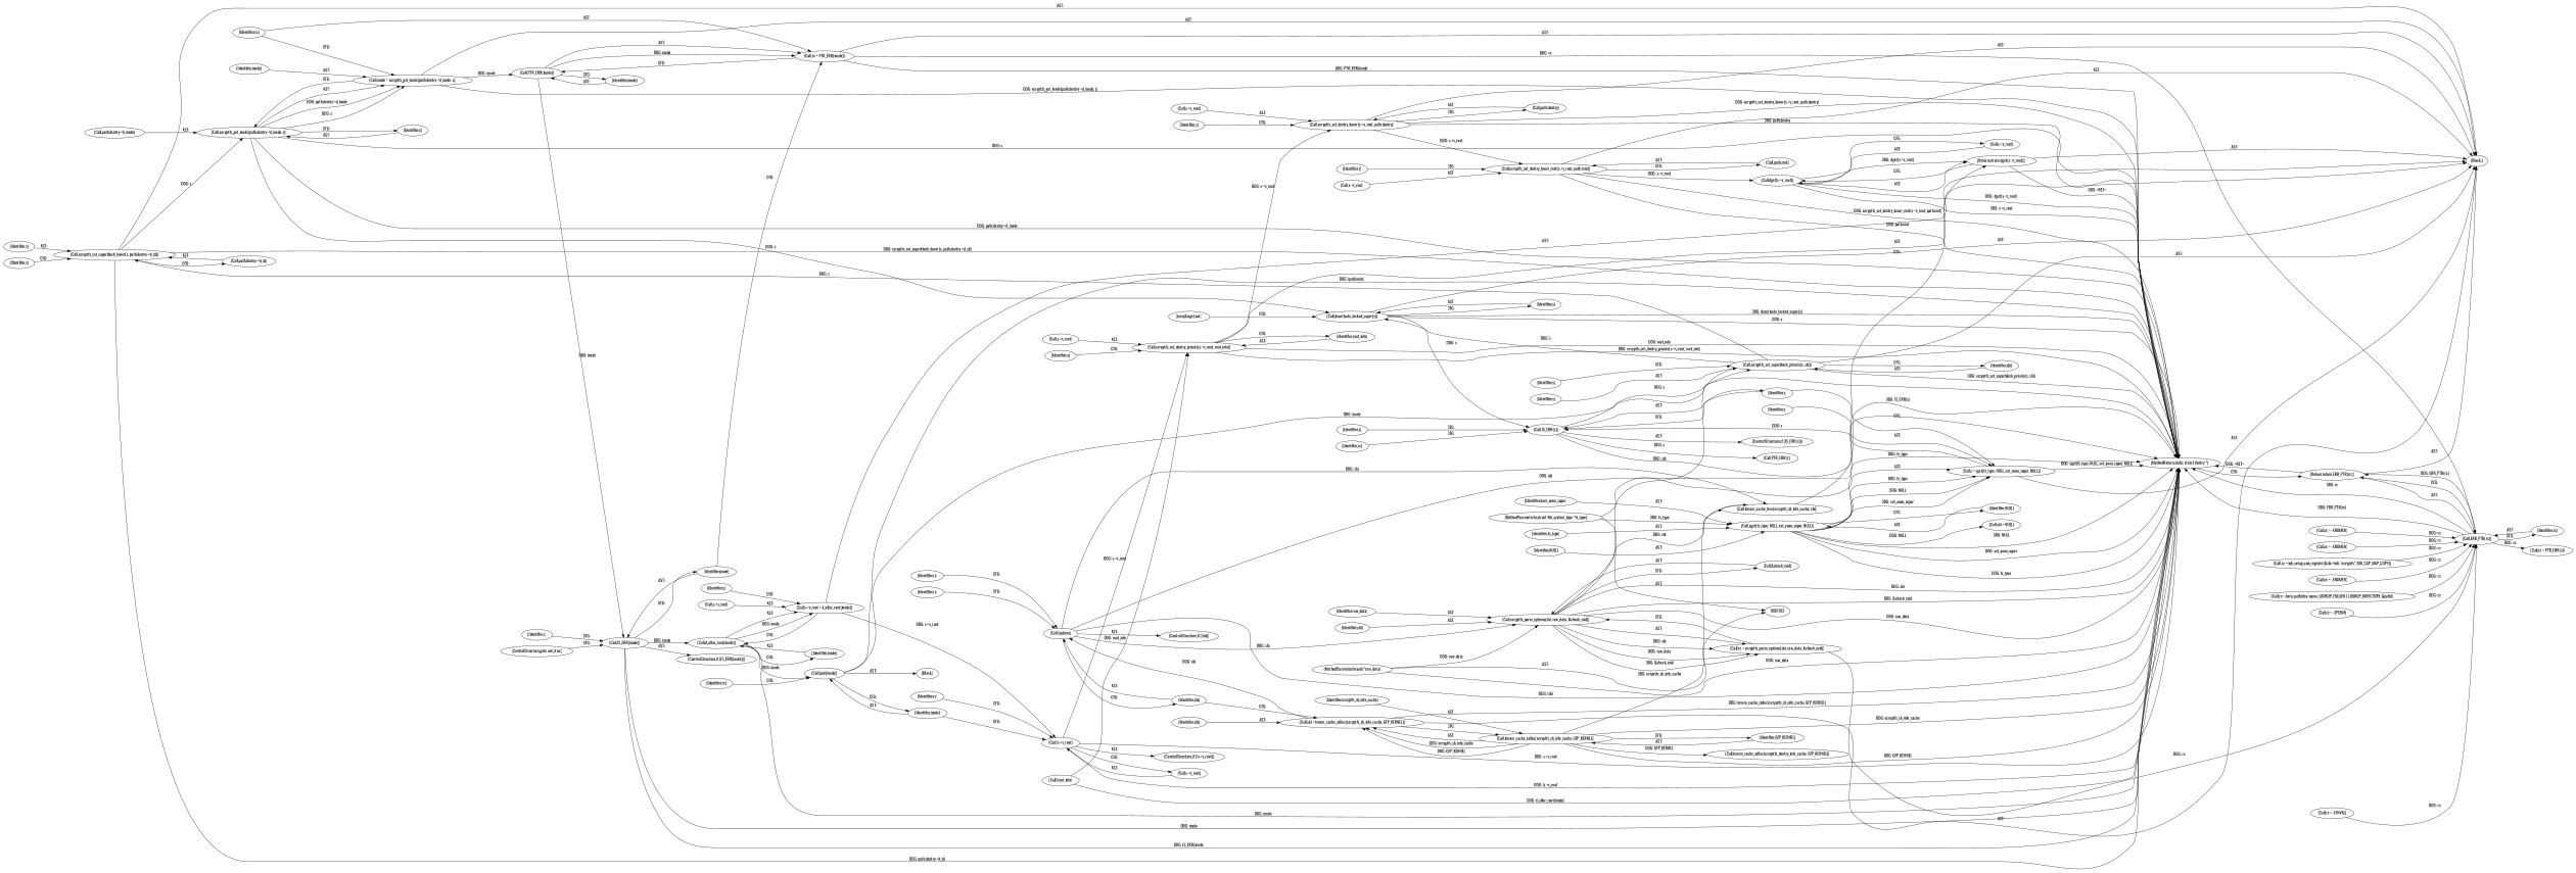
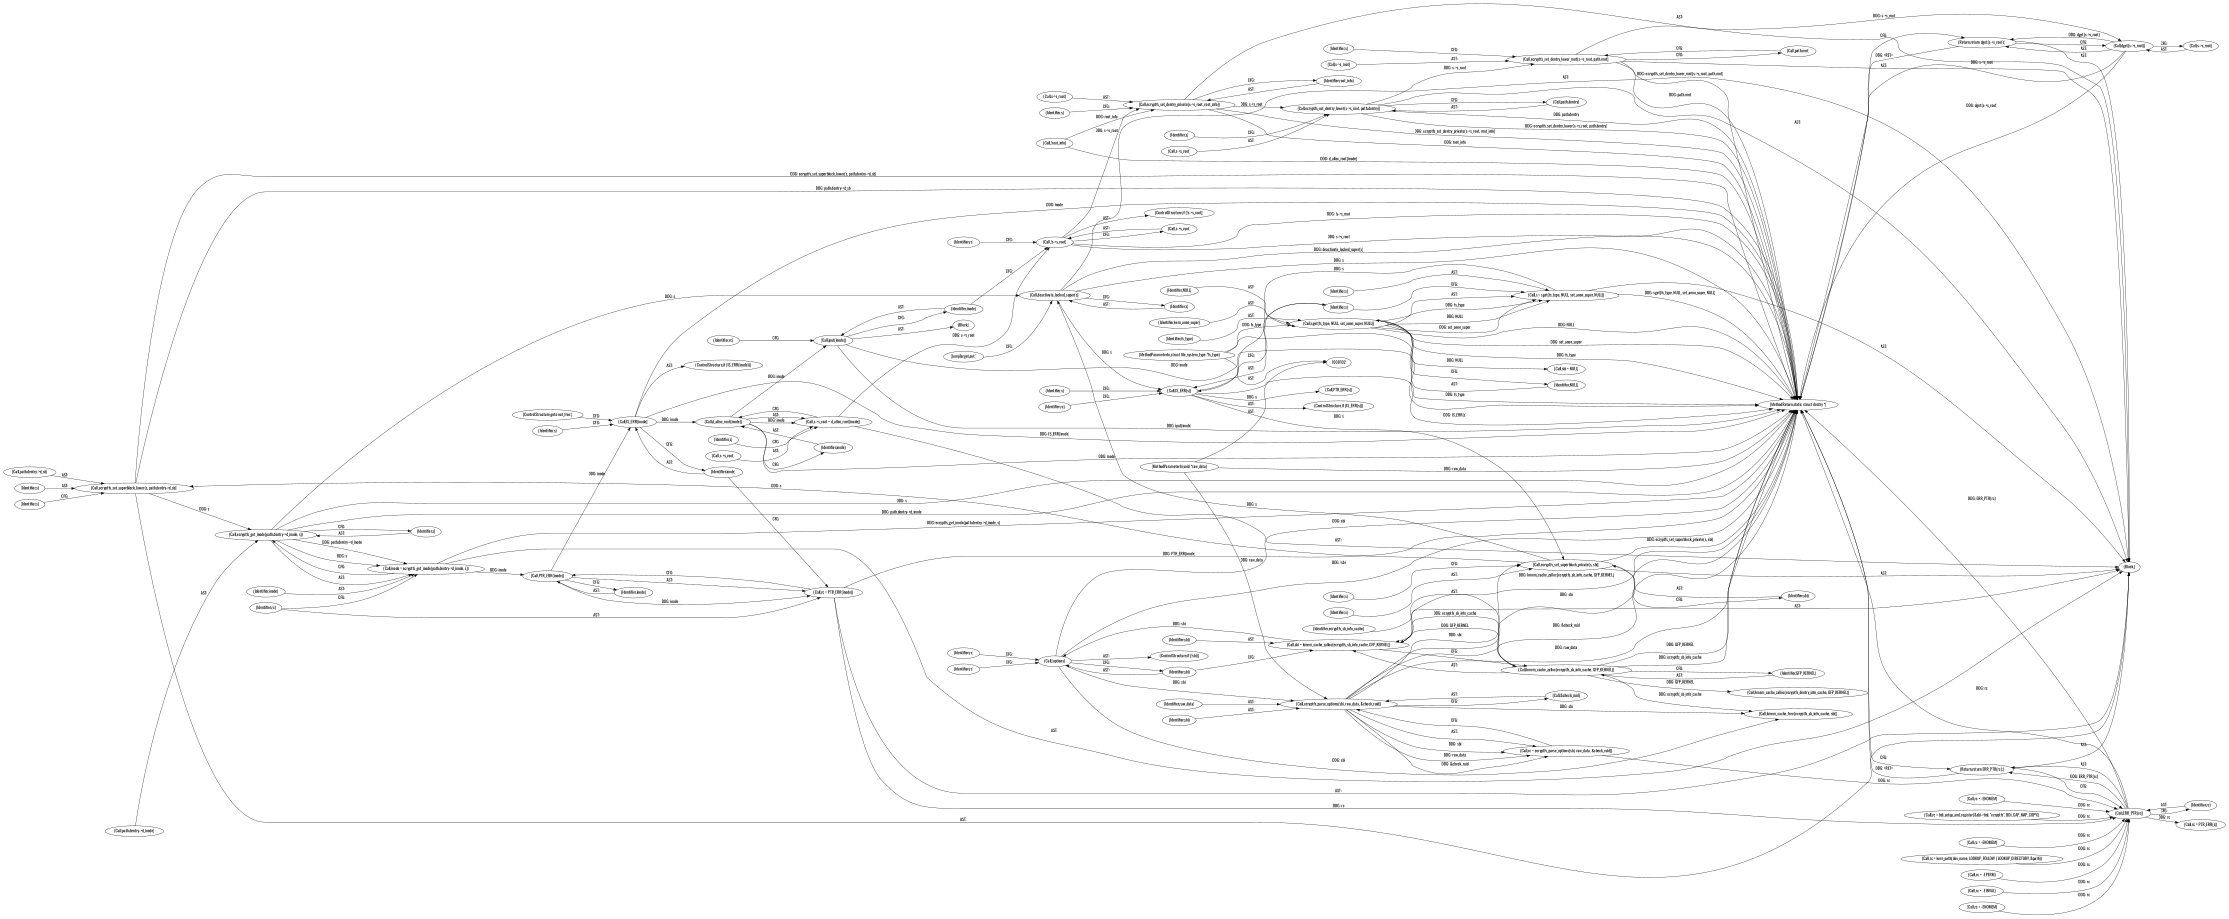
  digraph {
    fontname=Oswald
    rankdir=LR
    node [fontname=Oswald]
    edge [fontname=Oswald]
    n1 [label="(Call,ecryptfs_set_superblock_lower(s, path.dentry->d_sb))"]
    n2 [label="(Call,ecryptfs_get_inode(path.dentry->d_inode, s))"]
    n3 [label="(MethodReturn,static struct dentry *)"]
    n4 [label="(Call,path.dentry->d_sb)"]
    n5 [label="(Block,)"]
    n6 [label="(Call,deactivate_locked_super(s))"]
    n7 [label="(Call,inode = ecryptfs_get_inode(path.dentry->d_inode, s))"]
    n8 [label="(Identifier,s)"]
    n9 [label="(Return,return ERR_PTR(rc);)"]
    n10 [label="(Return,return dget(s->s_root);)"]
    n11 [label="(Call,ecryptfs_set_superblock_private(s, sbi))"]
    n12 [label="(Identifier,sbi)"]
    n13 [label="(Call,IS_ERR(s))"]
    n14 [label="(Identifier,s)"]
    n15 [label="(Call,PTR_ERR(s))"]
    n16 [label="(Identifier,s)"]
    n17 [label="(ControlStructure,if (IS_ERR(s)))"]
    n18 [label="(Call,s = sget(fs_type, NULL, set_anon_super, NULL))"]
    n19 [label="(Call,sget(fs_type, NULL, set_anon_super, NULL))"]
    n20 [label="(Call,sbi = NULL)"]
    n21 [label="(Identifier,NULL)"]
    n22 [label="(MethodParameterIn,struct file_system_type *fs_type)"]
    1000102
    n24 [label="(Call,ecryptfs_parse_options(sbi, raw_data, &check_ruid))"]
    n25 [label="(Call,rc = ecryptfs_parse_options(sbi, raw_data, &check_ruid))"]
    n26 [label="(Call,&check_ruid)"]
    n27 [label="(Call,kmem_cache_free(ecryptfs_sb_info_cache, sbi))"]
    n28 [label="(Call,ERR_PTR(rc))"]
    n29 [label="(Call,!options)"]
    n30 [label="(ControlStructure,if (!sbi))"]
    n31 [label="(Identifier,sbi)"]
    n32 [label="(Call,sbi = kmem_cache_zalloc(ecryptfs_sb_info_cache, GFP_KERNEL))"]
    n33 [label="(Call,kmem_cache_zalloc(ecryptfs_sb_info_cache, GFP_KERNEL))"]
    n34 [label="(Identifier,GFP_KERNEL)"]
    n35 [label="(Call,kmem_cache_zalloc(ecryptfs_dentry_info_cache, GFP_KERNEL))"]
    n36 [label="(MethodParameterIn,void *raw_data)"]
    n37 [label="(Call,PTR_ERR(inode))"]
    n38 [label="(Call,rc = PTR_ERR(inode))"]
    n39 [label="(Call,IS_ERR(inode))"]
    n40 [label="(Identifier,inode)"]
    n41 [label="(Call,d_alloc_root(inode))"]
    n42 [label="(Identifier,inode)"]
    n43 [label="(ControlStructure,if (IS_ERR(inode)))"]
    n44 [label="(Identifier,rc)"]
    n45 [label="(Call,rc = PTR_ERR(s))"]
    n46 [label="(Call,s->s_root = d_alloc_root(inode))"]
    n47 [label="(Call,iput(inode))"]
    n48 [label="(Identifier,inode)"]
    n49 [label="(Call,!s->s_root)"]
    n50 [label="(Block,)"]
    n51 [label="(Identifier,inode)"]
    n52 [label="(Call,ecryptfs_set_dentry_private(s->s_root, root_info))"]
    n53 [label="(ControlStructure,if (!s->s_root))"]
    n54 [label="(Call,s->s_root)"]
    n55 [label="(Call,ecryptfs_set_dentry_lower(s->s_root, path.dentry))"]
    n56 [label="(Identifier,root_info)"]
    n57 [label="(Call,ecryptfs_set_dentry_lower_mnt(s->s_root, path.mnt))"]
    n58 [label="(Call,path.dentry)"]
    n59 [label="(Call,dget(s->s_root))"]
    n60 [label="(Call,path.mnt)"]
    n61 [label="(Call,s->s_root)"]
    n62 [label="(Call,rc = -ENOMEM)"]
    n63 [label="(Identifier,raw_data)"]
    n64 [label="(Identifier,s)"]
    n65 [label="(Identifier,s)"]
    n66 [label="(Call,!root_info)"]
    n67 [label="(Call,rc = kern_path(dev_name, LOOKUP_FOLLOW | LOOKUP_DIRECTORY, &path))"]
    n68 [label="(Identifier,s)"]
    n69 [label="(Identifier,s)"]
    n70 [label="(Identifier,fs_type)"]
    n71 [label="(Call,rc = -EPERM)"]
    n72 [label="(Identifier,rc)"]
    n73 [label="(Identifier,s)"]
    n74 [label="(Identifier,s)"]
    n75 [label="(Identifier,inode)"]
    n76 [label="(Call,rc = -EINVAL)"]
    n77 [label="(JumpTarget,out:)"]
    n78 [label="(Identifier,s)"]
    n79 [label="(Call,s->s_root)"]
    n80 [label="(Identifier,ecryptfs_sb_info_cache)"]
    n81 [label="(Call,rc = -ENOMEM)"]
    n82 [label="(Call,s->s_root)"]
    n83 [label="(Identifier,rc)"]
    n84 [label="(Identifier,NULL)"]
    n85 [label="(Call,s->s_root)"]
    n86 [label="(Identifier,sbi)"]
    n87 [label="(Call,path.dentry->d_inode)"]
    n88 [label="(Identifier,rc)"]
    n89 [label="(Identifier,rc)"]
    n90 [label="(Identifier,kern_anon_super)"]
    n91 [label="(Identifier,s)"]
    n92 [label="(Call,rc = -ENOMEM)"]
    n93 [label="(Identifier,sbi)"]
    n94 [label="(Identifier,rc)"]
    n95 [label="(Identifier,s)"]
    n96 [label="(Call,s->s_root)"]
    n97 [label="(Identifier,s)"]
    n98 [label="(ControlStructure,goto out_free;)"]
    n99 [label="(Identifier,rc)"]
    n100 [label="(Call,rc = bdi_setup_and_register(&sbi->bdi, \"ecryptfs\", BDI_CAP_MAP_COPY))"]
    n101 [label="(Identifier,s)"]
    n1 -> n2 [label="DDG: s"]
    n1 -> n3 [label="DDG: ecryptfs_set_superblock_lower(s, path.dentry->d_sb)"]
    n1 -> n3 [label="DDG: path.dentry->d_sb"]
-   n1 -> n4 [label="CFG: "]
    n1 -> n5 [label="AST: "]
    n2 -> n3 [label="DDG: s"]
    n2 -> n3 [label="DDG: path.dentry->d_inode"]
    n2 -> n6 [label="DDG: s"]
    n2 -> n7 [label="AST: "]
    n2 -> n7 [label="DDG: path.dentry->d_inode"]
    n2 -> n7 [label="DDG: s"]
    n2 -> n8 [label="CFG: "]
    n3 -> n9 [label="CFG: "]
-   n27 -> n10 [label="CFG: "]
+   n3 -> n10 [label="CFG: "]
    n4 -> n1 [label="AST: "]
    n6 -> n3 [label="DDG: deactivate_locked_super(s)"]
    n6 -> n3 [label="DDG: s"]
    n6 -> n5 [label="AST: "]
    n6 -> n13 [label="DDG: s"]
    n6 -> n14 [label="CFG: "]
    n7 -> n2 [label="CFG: "]
    n7 -> n3 [label="DDG: ecryptfs_get_inode(path.dentry->d_inode, s)"]
    n7 -> n5 [label="AST: "]
    n7 -> n37 [label="DDG: inode"]
    n8 -> n2 [label="AST: "]
    n9 -> n3 [label="DDG: <RET>"]
    n9 -> n5 [label="AST: "]
    n9 -> n28 [label="CFG: "]
    n10 -> n3 [label="DDG: <RET>"]
    n10 -> n5 [label="AST: "]
    n10 -> n59 [label="CFG: "]
    n11 -> n1 [label="DDG: s"]
    n11 -> n3 [label="DDG: ecryptfs_set_superblock_private(s, sbi)"]
    n11 -> n5 [label="AST: "]
    n11 -> n6 [label="DDG: s"]
    n11 -> n12 [label="CFG: "]
    n12 -> n11 [label="AST: "]
    n13 -> n3 [label="DDG: IS_ERR(s)"]
    n13 -> n11 [label="DDG: s"]
    n13 -> n15 [label="DDG: s"]
    n13 -> n16 [label="CFG: "]
    n13 -> n17 [label="AST: "]
    n14 -> n6 [label="AST: "]
    n16 -> n13 [label="AST: "]
    n16 -> n18 [label="CFG: "]
    n18 -> n3 [label="DDG: sget(fs_type, NULL, set_anon_super, NULL)"]
    n18 -> n5 [label="AST: "]
    n18 -> n13 [label="DDG: s"]
    n19 -> n3 [label="DDG: NULL"]
    n19 -> n3 [label="DDG: set_anon_super"]
    n19 -> n3 [label="DDG: fs_type"]
    n19 -> n18 [label="AST: "]
    n19 -> n18 [label="DDG: fs_type"]
    n19 -> n18 [label="DDG: NULL"]
    n19 -> n18 [label="DDG: set_anon_super"]
    n19 -> n20 [label="DDG: NULL"]
    n19 -> n21 [label="CFG: "]
    n21 -> n19 [label="AST: "]
    n22 -> n3 [label="DDG: fs_type"]
    n22 -> n19 [label="DDG: fs_type"]
    n22 -> 1000102 [label="AST: "]
    n24 -> n3 [label="DDG: sbi"]
    n24 -> n3 [label="DDG: &check_ruid"]
    n24 -> n3 [label="DDG: raw_data"]
    n24 -> n11 [label="DDG: sbi"]
    n24 -> n25 [label="AST: "]
    n24 -> n25 [label="DDG: sbi"]
    n24 -> n25 [label="DDG: raw_data"]
    n24 -> n25 [label="DDG: &check_ruid"]
    n24 -> n26 [label="CFG: "]
    n24 -> n27 [label="DDG: sbi"]
    n25 -> n24 [label="CFG: "]
    n25 -> n28 [label="DDG: rc"]
    n26 -> n24 [label="AST: "]
    n28 -> n3 [label="DDG: ERR_PTR(rc)"]
    n28 -> n3 [label="DDG: rc"]
    n28 -> n9 [label="AST: "]
    n28 -> n9 [label="DDG: ERR_PTR(rc)"]
    n28 -> n44 [label="CFG: "]
    n28 -> n45 [label="DDG: rc"]
    n29 -> n3 [label="DDG: sbi"]
    n29 -> n3 [label="DDG: !sbi"]
    n29 -> n24 [label="DDG: sbi"]
    n29 -> n27 [label="DDG: sbi"]
    n29 -> n30 [label="AST: "]
    n29 -> n31 [label="CFG: "]
    n31 -> n29 [label="AST: "]
    n31 -> n32 [label="CFG: "]
    n32 -> n3 [label="DDG: kmem_cache_zalloc(ecryptfs_sb_info_cache, GFP_KERNEL)"]
    n32 -> n5 [label="AST: "]
    n32 -> n29 [label="DDG: sbi"]
    n32 -> n33 [label="CFG: "]
    n33 -> n3 [label="DDG: GFP_KERNEL"]
    n33 -> n3 [label="DDG: ecryptfs_sb_info_cache"]
    n33 -> n27 [label="DDG: ecryptfs_sb_info_cache"]
    n33 -> n32 [label="AST: "]
    n33 -> n32 [label="DDG: ecryptfs_sb_info_cache"]
    n33 -> n32 [label="DDG: GFP_KERNEL"]
    n33 -> n34 [label="CFG: "]
    n33 -> n35 [label="DDG: GFP_KERNEL"]
    n34 -> n33 [label="AST: "]
    n36 -> n3 [label="DDG: raw_data"]
    n36 -> 1000102 [label="AST: "]
    n36 -> n24 [label="DDG: raw_data"]
    n37 -> n38 [label="AST: "]
    n37 -> n38 [label="DDG: inode"]
    n37 -> n39 [label="DDG: inode"]
    n37 -> n40 [label="CFG: "]
    n38 -> n3 [label="DDG: PTR_ERR(inode)"]
    n38 -> n5 [label="AST: "]
    n38 -> n28 [label="DDG: rc"]
    n38 -> n37 [label="CFG: "]
    n39 -> n3 [label="DDG: inode"]
    n39 -> n3 [label="DDG: IS_ERR(inode)"]
    n39 -> n41 [label="DDG: inode"]
    n39 -> n42 [label="CFG: "]
    n39 -> n43 [label="AST: "]
    n40 -> n37 [label="AST: "]
    n41 -> n3 [label="DDG: inode"]
    n41 -> n46 [label="AST: "]
    n41 -> n46 [label="DDG: inode"]
    n41 -> n47 [label="DDG: inode"]
    n41 -> n48 [label="CFG: "]
    n42 -> n38 [label="CFG: "]
    n42 -> n39 [label="AST: "]
    n44 -> n28 [label="AST: "]
    n46 -> n5 [label="AST: "]
    n46 -> n41 [label="CFG: "]
    n46 -> n49 [label="DDG: s->s_root"]
    n47 -> n3 [label="DDG: inode"]
    n47 -> n3 [label="DDG: iput(inode)"]
    n47 -> n50 [label="AST: "]
    n47 -> n51 [label="CFG: "]
    n48 -> n41 [label="AST: "]
    n49 -> n3 [label="DDG: !s->s_root"]
    n49 -> n3 [label="DDG: s->s_root"]
    n49 -> n52 [label="DDG: s->s_root"]
    n49 -> n53 [label="AST: "]
    n49 -> n54 [label="CFG: "]
    n51 -> n47 [label="AST: "]
    n51 -> n49 [label="CFG: "]
    n52 -> n3 [label="DDG: ecryptfs_set_dentry_private(s->s_root, root_info)"]
    n52 -> n3 [label="DDG: root_info"]
    n52 -> n5 [label="AST: "]
    n52 -> n55 [label="DDG: s->s_root"]
    n52 -> n56 [label="CFG: "]
    n54 -> n49 [label="AST: "]
    n55 -> n3 [label="DDG: ecryptfs_set_dentry_lower(s->s_root, path.dentry)"]
    n55 -> n3 [label="DDG: path.dentry"]
    n55 -> n5 [label="AST: "]
    n55 -> n57 [label="DDG: s->s_root"]
    n55 -> n58 [label="CFG: "]
    n56 -> n52 [label="AST: "]
    n57 -> n3 [label="DDG: ecryptfs_set_dentry_lower_mnt(s->s_root, path.mnt)"]
    n57 -> n3 [label="DDG: path.mnt"]
    n57 -> n5 [label="AST: "]
    n57 -> n59 [label="DDG: s->s_root"]
    n57 -> n60 [label="CFG: "]
    n58 -> n55 [label="AST: "]
    n59 -> n3 [label="DDG: s->s_root"]
    n59 -> n3 [label="DDG: dget(s->s_root)"]
    n59 -> n10 [label="AST: "]
    n59 -> n10 [label="DDG: dget(s->s_root)"]
    n59 -> n61 [label="CFG: "]
-   n60 -> n57 [label="AST: "]
+   n60 -> n57 [label="CFG: "]
    n61 -> n59 [label="AST: "]
    n62 -> n28 [label="DDG: rc"]
    n63 -> n24 [label="AST: "]
    n64 -> n18 [label="AST: "]
    n65 -> n13 [label="CFG: "]
    n66 -> n3 [label="DDG: d_alloc_root(inode)"]
    n66 -> n52 [label="DDG: root_info"]
    n67 -> n28 [label="DDG: rc"]
    n68 -> n46 [label="CFG: "]
    n69 -> n11 [label="CFG: "]
    n70 -> n19 [label="AST: "]
    n71 -> n28 [label="DDG: rc"]
    n72 -> n29 [label="CFG: "]
    n73 -> n11 [label="AST: "]
    n74 -> n1 [label="AST: "]
    n75 -> n7 [label="AST: "]
    n76 -> n28 [label="DDG: rc"]
    n77 -> n6 [label="CFG: "]
    n78 -> n57 [label="CFG: "]
    n79 -> n55 [label="AST: "]
    n80 -> n33 [label="AST: "]
    n81 -> n28 [label="DDG: rc"]
    n82 -> n52 [label="AST: "]
    n83 -> n29 [label="CFG: "]
    n84 -> n19 [label="AST: "]
    n85 -> n46 [label="AST: "]
    n86 -> n32 [label="AST: "]
    n87 -> n2 [label="AST: "]
    n88 -> n47 [label="CFG: "]
    n89 -> n13 [label="CFG: "]
    n90 -> n19 [label="AST: "]
    n91 -> n52 [label="CFG: "]
    n92 -> n28 [label="DDG: rc"]
    n93 -> n24 [label="AST: "]
    n94 -> n7 [label="CFG: "]
    n94 -> n38 [label="AST: "]
    n95 -> n55 [label="CFG: "]
    n96 -> n57 [label="AST: "]
    n97 -> n39 [label="CFG: "]
    n98 -> n39 [label="CFG: "]
    n99 -> n49 [label="CFG: "]
    n100 -> n28 [label="DDG: rc"]
    n101 -> n1 [label="CFG: "]
  }
